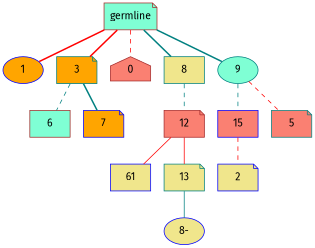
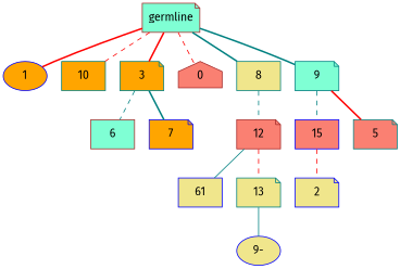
  graph {
    fontname="Fira Sans"
    node [color=blue fillcolor=khaki fontname="Fira Sans" shape=note style=filled]
    edge [color=teal fontname="Fira Sans" style=dashed]
    n1 [color=brown fillcolor=aquamarine label=germline]
    n2 [fillcolor=orange label=1 shape=ellipse]
+   n3 [color=teal fillcolor=orange label=10 shape=box]
    n4 [color=teal fillcolor=orange label=3]
    n5 [color=brown fillcolor=salmon label=0 shape=house]
    n6 [color=teal label=8 shape=box]
-   n7 [color=teal fillcolor=aquamarine label=9 shape=ellipse]
+   n7 [color=teal fillcolor=aquamarine label=9]
    n8 [color=brown fillcolor=aquamarine label=6 shape=box]
    n9 [fillcolor=orange label=7]
    n10 [color=brown fillcolor=salmon label=12]
    n11 [fillcolor=salmon label=15 shape=box]
    n12 [color=teal fillcolor=salmon label=5]
    n13 [label=61 shape=box]
    n14 [color=teal label=13]
-   n15 [label="8-" shape=ellipse]
+   n15 [label="9-" shape=ellipse]
    n16 [label=2]
    n1 -- n2 [color=red style=bold]
+   n1 -- n3 [color=red]
    n1 -- n4 [color=red style=bold]
    n1 -- n5 [color=red]
    n1 -- n6 [style=bold]
    n1 -- n7 [style=bold]
    n4 -- n8
    n4 -- n9 [style=bold]
    n6 -- n10
    n7 -- n11
-   n7 -- n12 [color=red]
-   n10 -- n13 [color=red style=solid]
-   n10 -- n14 [color=red style=solid]
+   n7 -- n12 [color=red style=bold]
+   n10 -- n13 [style=solid]
+   n10 -- n14 [color=red]
    n11 -- n16 [color=red]
    n14 -- n15 [style=solid]
  }
